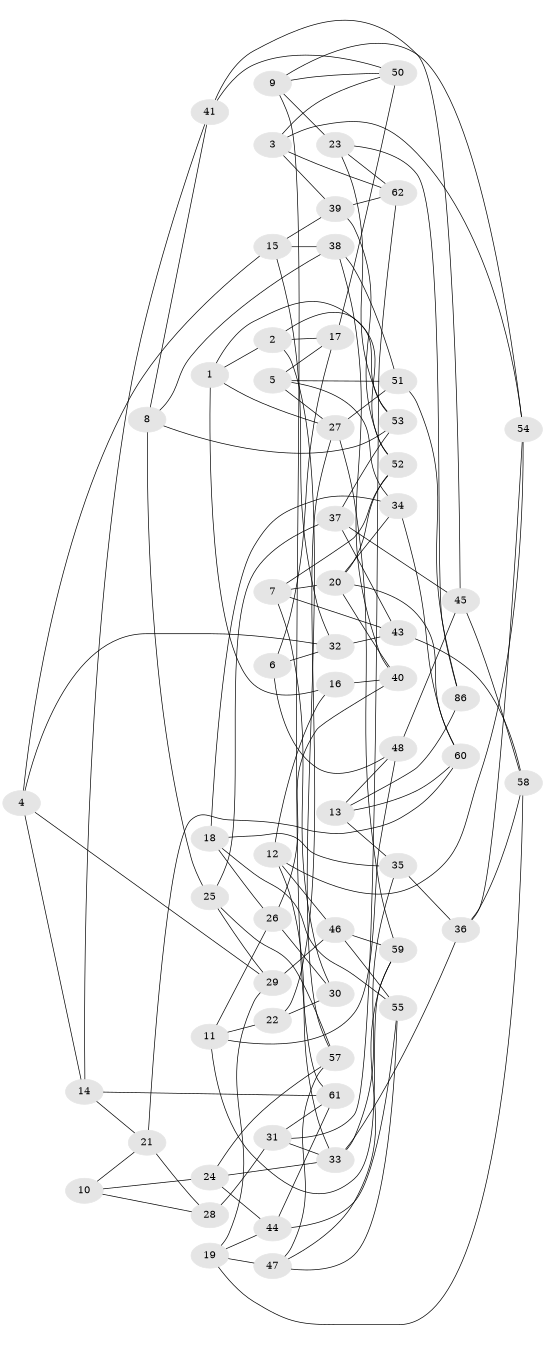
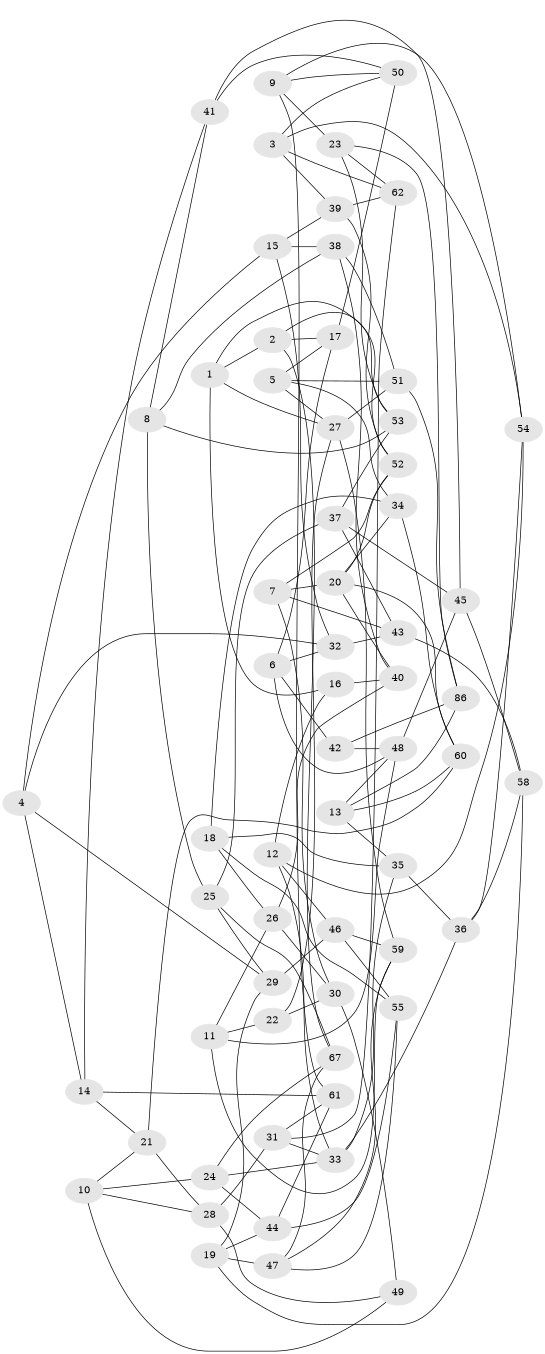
  graph {
    rankdir=LR
    node [color=gray90 style=filled]
    1
    2
    16
    27
    52
    17
    53
-   57
+   57 [label=67]
    40
    51
    59
    50
    3
    39
    54
    62
    4
    14
    15
    29
    32
    41
    61
    21
    38
    46
    43
    5
    34
    22
    30
    60
    n33 [label=86]
    6
+   42
    48
    45
    7
    20
+   49
    58
    8
    25
    37
    9
    23
    10
    24
    28
    44
    33
    31
    11
    26
    12
    55
    13
    35
    36
    18
    19
    47
    1 -- 2
    1 -- 16
    1 -- 27
    1 -- 52
    2 -- 17
    2 -- 53
    2 -- 57
    16 -- 40
    27 -- 51
    27 -- 59
    17 -- 50
    51 -- n33
    3 -- 50
    3 -- 39
    3 -- 54
    3 -- 62
    39 -- 52
    39 -- 62
    4 -- 14
    4 -- 15
    4 -- 29
    4 -- 32
    14 -- 41
    14 -- 61
    14 -- 21
    15 -- 39
    15 -- 32
    15 -- 38
    29 -- 46
    32 -- 43
    41 -- 50
    41 -- 45
    21 -- 60
    21 -- 28
    38 -- 40
    38 -- 51
    46 -- 59
    46 -- 55
    43 -- 58
    5 -- 27
    5 -- 17
    5 -- 51
    5 -- 34
    34 -- 60
    22 -- 27
    22 -- 30
+   30 -- 49
    6 -- 17
    6 -- 32
+   6 -- 42
    6 -- 48
+   42 -- n33
+   42 -- 48
    48 -- 45
    45 -- 58
    7 -- 52
    7 -- 43
    7 -- 30
    7 -- 20
    20 -- 52
    20 -- 40
    20 -- 34
    20 -- 60
    8 -- 53
    8 -- 41
    8 -- 38
    8 -- 25
    25 -- 57
    25 -- 29
    25 -- 37
    37 -- 53
    37 -- 43
    37 -- 45
    9 -- 50
    9 -- 54
    9 -- 61
    9 -- 23
    23 -- 53
    23 -- 62
    23 -- n33
    10 -- 21
+   10 -- 49
    10 -- 24
    10 -- 28
    24 -- 57
    24 -- 44
    24 -- 33
+   28 -- 49
    28 -- 31
    44 -- 61
    44 -- 55
    33 -- 35
    33 -- 36
    31 -- 62
    31 -- 61
    31 -- 33
    11 -- 59
    11 -- 22
    11 -- 48
    11 -- 26
    26 -- 40
    26 -- 30
    12 -- 16
    12 -- 54
    12 -- 46
    12 -- 33
    13 -- 60
    13 -- n33
    13 -- 48
    13 -- 35
    35 -- 36
    36 -- 54
    36 -- 58
    18 -- 34
    18 -- 26
    18 -- 55
    18 -- 35
    19 -- 29
    19 -- 58
    19 -- 44
    19 -- 47
    47 -- 57
    47 -- 59
    47 -- 55
  }
